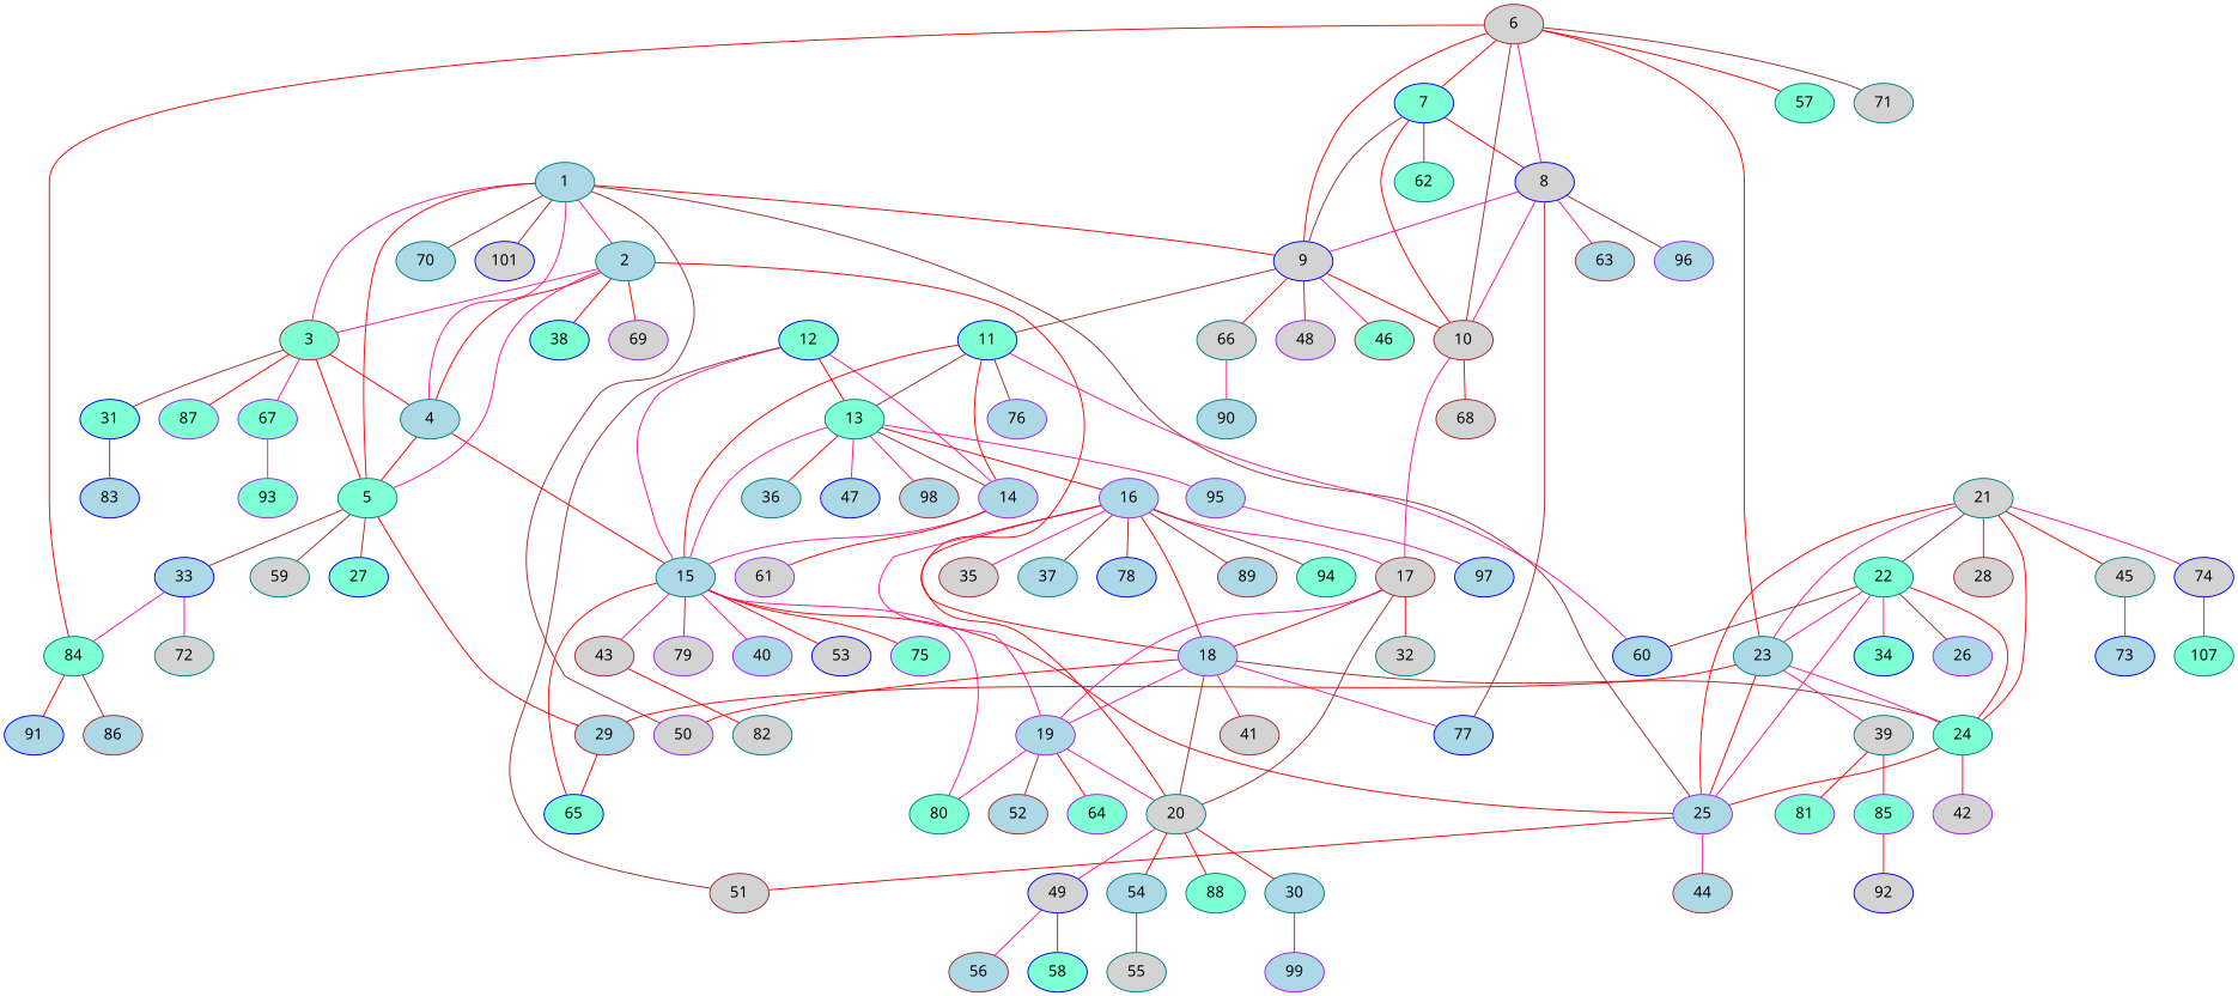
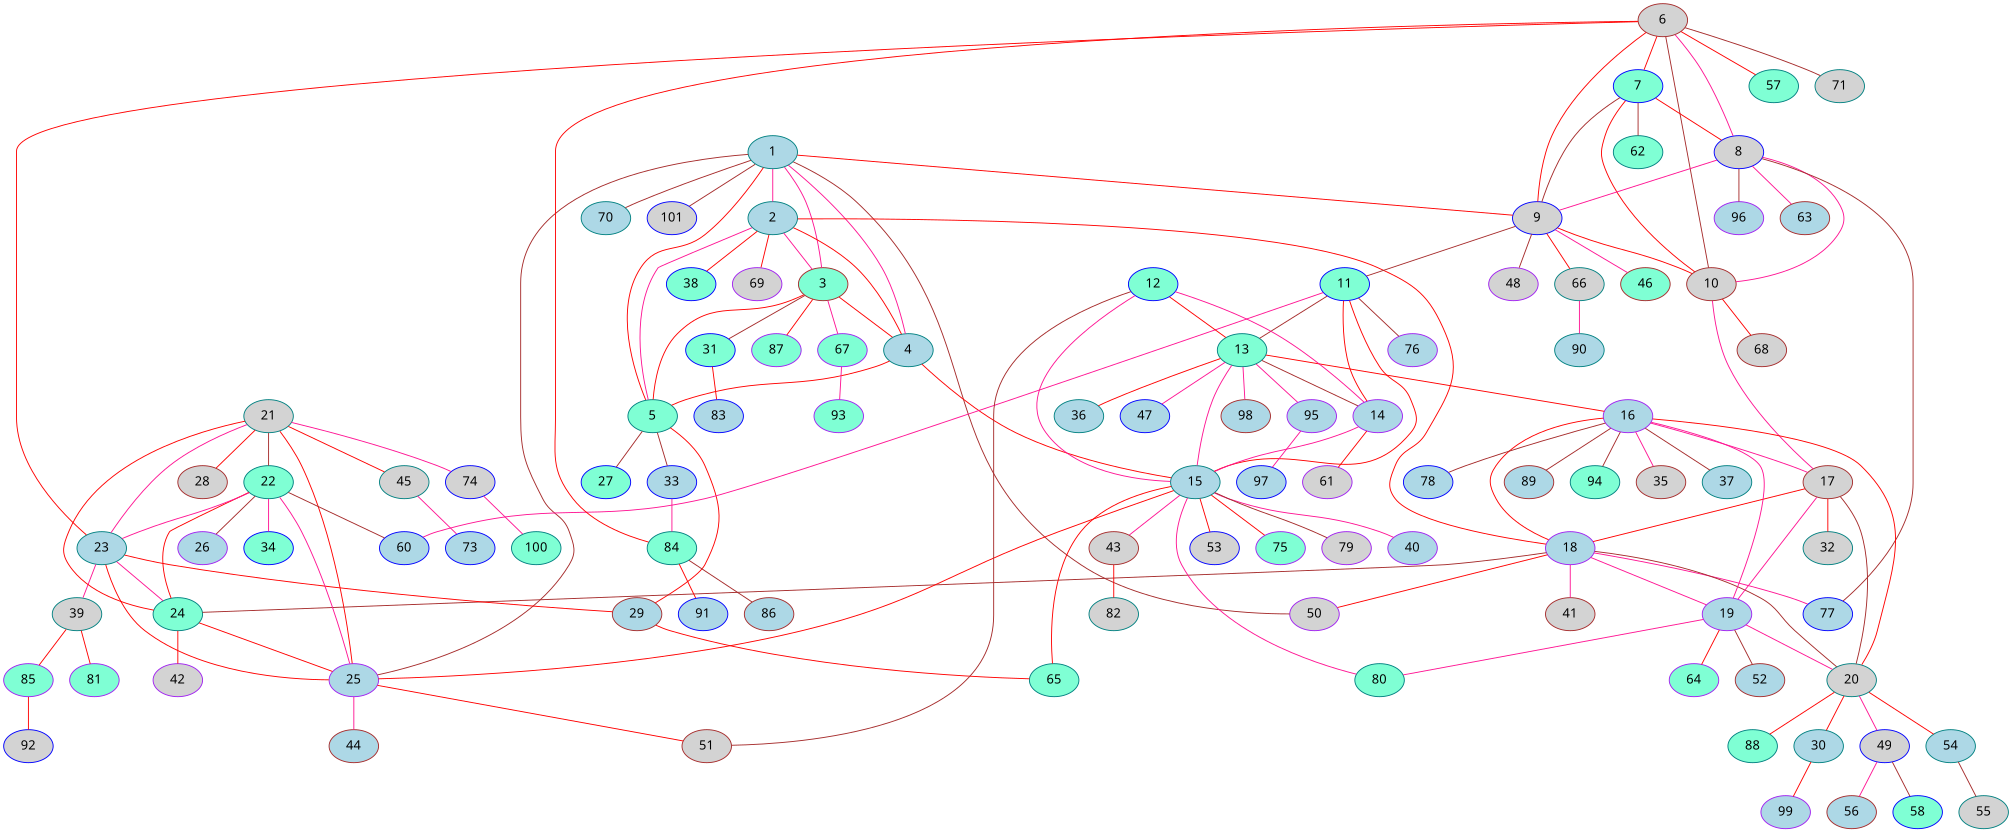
  graph {
    fontname="Noto Sans"
    node [color=teal fillcolor=lightblue fontname="Noto Sans" style=filled]
    edge [color=red fontname="Noto Sans"]
    1
    2
    3 [color=brown fillcolor=aquamarine]
    4
    5 [fillcolor=aquamarine]
    9 [color=blue fillcolor=lightgrey]
    25 [color=purple]
    50 [color=purple fillcolor=lightgrey]
    70
    101 [color=blue fillcolor=lightgrey]
    18 [color=purple]
    38 [color=blue fillcolor=aquamarine]
    69 [color=purple fillcolor=lightgrey]
    31 [color=blue fillcolor=aquamarine]
    67 [color=purple fillcolor=aquamarine]
    87 [color=purple fillcolor=aquamarine]
    15
    27 [color=blue fillcolor=aquamarine]
    29 [color=brown]
    33 [color=blue]
-   59 [fillcolor=lightgrey]
    10 [color=brown fillcolor=lightgrey]
    11 [color=blue fillcolor=aquamarine]
    46 [color=brown fillcolor=aquamarine]
    48 [color=purple fillcolor=lightgrey]
    66 [fillcolor=lightgrey]
    51 [color=brown fillcolor=lightgrey]
    44 [color=brown]
    77 [color=blue]
    19 [color=purple]
    20 [fillcolor=lightgrey]
    24 [fillcolor=aquamarine]
    41 [color=brown fillcolor=lightgrey]
    83 [color=blue]
    93 [color=purple fillcolor=aquamarine]
    40 [color=purple]
    43 [color=brown fillcolor=lightgrey]
    53 [color=blue fillcolor=lightgrey]
-   65 [color=blue fillcolor=aquamarine]
+   65 [fillcolor=aquamarine]
    75 [color=purple fillcolor=aquamarine]
    79 [color=purple fillcolor=lightgrey]
    80 [fillcolor=aquamarine]
    84 [fillcolor=aquamarine]
-   72 [fillcolor=lightgrey]
    6 [color=brown fillcolor=lightgrey]
    7 [color=blue fillcolor=aquamarine]
    8 [color=blue fillcolor=lightgrey]
    23
    57 [fillcolor=aquamarine]
    71 [fillcolor=lightgrey]
    62 [fillcolor=aquamarine]
    63 [color=brown]
    96 [color=purple]
    17 [color=brown fillcolor=lightgrey]
    68 [color=brown fillcolor=lightgrey]
    39 [fillcolor=lightgrey]
    86 [color=brown]
    91 [color=blue]
    13 [fillcolor=aquamarine]
    14 [color=purple]
    60 [color=blue]
    76 [color=purple]
    90
    32 [fillcolor=lightgrey]
    12 [color=blue fillcolor=aquamarine]
    16 [color=purple]
    36
    47 [color=blue]
    95 [color=purple]
    98 [color=brown]
    61 [color=purple fillcolor=lightgrey]
    35 [color=brown fillcolor=lightgrey]
    37
    78 [color=blue]
    89 [color=brown]
    94 [fillcolor=aquamarine]
    97 [color=blue]
    82 [fillcolor=lightgrey]
    52 [color=brown]
    64 [color=purple fillcolor=aquamarine]
    30
    49 [color=blue fillcolor=lightgrey]
    54
    88 [fillcolor=aquamarine]
    42 [color=purple fillcolor=lightgrey]
    99 [color=purple]
    56 [color=brown]
    58 [color=blue fillcolor=aquamarine]
    55 [fillcolor=lightgrey]
    21 [fillcolor=lightgrey]
    22 [fillcolor=aquamarine]
    28 [color=brown fillcolor=lightgrey]
    45 [fillcolor=lightgrey]
    74 [color=blue fillcolor=lightgrey]
    26 [color=purple]
    34 [color=blue fillcolor=aquamarine]
    73 [color=blue]
-   100 [fillcolor=aquamarine label=107]
+   100 [fillcolor=aquamarine]
    81 [color=purple fillcolor=aquamarine]
    85 [color=purple fillcolor=aquamarine]
    92 [color=blue fillcolor=lightgrey]
    1 -- 2 [color=deeppink]
    1 -- 3 [color=deeppink]
    1 -- 4 [color=deeppink]
    1 -- 5
    1 -- 9
    1 -- 25 [color=brown]
    1 -- 50 [color=brown]
    1 -- 70 [color=brown]
    1 -- 101 [color=brown]
    2 -- 3 [color=deeppink]
    2 -- 4
    2 -- 5 [color=deeppink]
    2 -- 18
    2 -- 38
    2 -- 69
    3 -- 4
    3 -- 5
    3 -- 31 [color=brown]
    3 -- 67 [color=deeppink]
    3 -- 87
    4 -- 5
    4 -- 15
    5 -- 27 [color=brown]
    5 -- 29
    5 -- 33 [color=brown]
-   5 -- 59 [color=brown]
    9 -- 10
    9 -- 11 [color=brown]
    9 -- 46 [color=deeppink]
    9 -- 48 [color=brown]
    9 -- 66
    25 -- 51
    25 -- 44 [color=deeppink]
    18 -- 50
    18 -- 77 [color=deeppink]
    18 -- 19 [color=deeppink]
    18 -- 20 [color=brown]
    18 -- 24 [color=brown]
    18 -- 41 [color=deeppink]
    31 -- 83
    67 -- 93 [color=deeppink]
    15 -- 25
    15 -- 40 [color=deeppink]
    15 -- 43 [color=deeppink]
    15 -- 53
    15 -- 65
    15 -- 75
    15 -- 79 [color=brown]
    15 -- 80 [color=deeppink]
    29 -- 65
    33 -- 84 [color=deeppink]
-   33 -- 72 [color=deeppink]
    10 -- 17 [color=deeppink]
    10 -- 68
    11 -- 15
    11 -- 13 [color=brown]
    11 -- 14
    11 -- 60 [color=deeppink]
    11 -- 76 [color=brown]
    66 -- 90 [color=deeppink]
    19 -- 20 [color=deeppink]
    19 -- 80 [color=deeppink]
    19 -- 52 [color=brown]
    19 -- 64
    20 -- 30
    20 -- 49 [color=deeppink]
    20 -- 54
    20 -- 88
    24 -- 25
    24 -- 42
    43 -- 82
    84 -- 86 [color=brown]
    84 -- 91
    6 -- 9
    6 -- 10 [color=brown]
    6 -- 84
    6 -- 7
    6 -- 8 [color=deeppink]
    6 -- 23
    6 -- 57
    6 -- 71 [color=brown]
    7 -- 9 [color=brown]
    7 -- 10
    7 -- 8
    7 -- 62 [color=brown]
    8 -- 9 [color=deeppink]
    8 -- 10 [color=deeppink]
    8 -- 77 [color=brown]
    8 -- 63 [color=deeppink]
    8 -- 96 [color=brown]
    23 -- 25
    23 -- 29
    23 -- 24 [color=deeppink]
    23 -- 39 [color=deeppink]
    17 -- 18
    17 -- 19 [color=deeppink]
    17 -- 20 [color=brown]
    17 -- 32
    39 -- 81
    39 -- 85
    13 -- 15 [color=deeppink]
    13 -- 14 [color=brown]
    13 -- 16
    13 -- 36
    13 -- 47 [color=deeppink]
    13 -- 95 [color=deeppink]
    13 -- 98 [color=deeppink]
    14 -- 15 [color=deeppink]
    14 -- 61
    12 -- 15 [color=deeppink]
    12 -- 51 [color=brown]
    12 -- 13
    12 -- 14 [color=deeppink]
    16 -- 18
    16 -- 19 [color=deeppink]
    16 -- 20
    16 -- 17 [color=deeppink]
    16 -- 35 [color=deeppink]
    16 -- 37 [color=brown]
    16 -- 78 [color=brown]
    16 -- 89 [color=brown]
    16 -- 94 [color=brown]
    95 -- 97 [color=deeppink]
    30 -- 99
    49 -- 56 [color=deeppink]
    49 -- 58 [color=brown]
    54 -- 55 [color=brown]
    21 -- 25
    21 -- 24
    21 -- 23 [color=deeppink]
    21 -- 22 [color=brown]
    21 -- 28
    21 -- 45
    21 -- 74 [color=deeppink]
    22 -- 25 [color=deeppink]
    22 -- 24
    22 -- 23 [color=deeppink]
    22 -- 60 [color=brown]
    22 -- 26 [color=brown]
    22 -- 34 [color=deeppink]
    45 -- 73 [color=deeppink]
    74 -- 100 [color=deeppink]
    85 -- 92
  }
